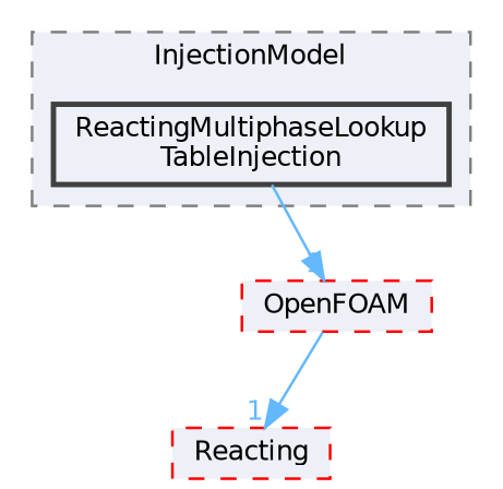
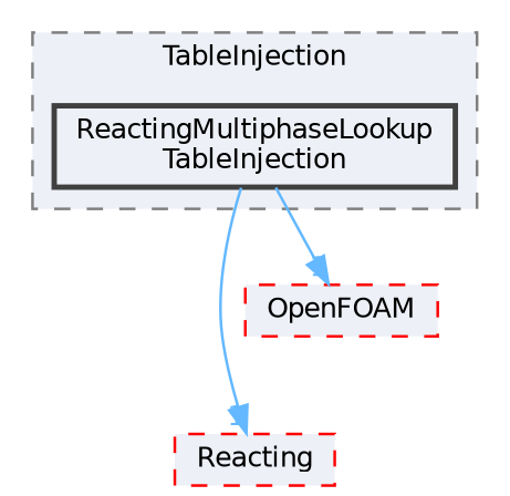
  digraph {
    compound=true
    node [color=red fillcolor="#edf0f7" fontname=Helvetica fontsize=10 shape=box style="filled,dashed"]
    edge [color=steelblue1 fontcolor=steelblue1 fontname=Helvetica fontsize=10 headlabel=1 labeldistance=1.5 labelfontname=Helvetica labelfontsize=10]
    n1 [color=grey25 height=0.2 label="ReactingMultiphaseLookup\lTableInjection" style="filled,bold" width=0.4]
    n2 [height=0.2 label=Reacting width=0.4]
    n3 [height=0.2 label=OpenFOAM width=0.4]
    subgraph cluster_1 {
      bgcolor="#edf0f7"
      fontname=Helvetica
      fontsize=10
-     label=InjectionModel
+     label=TableInjection
      pencolor=grey50
      style="filled,dashed"
      n1
    }
-   n3 -> n2
+   n1 -> n2
    n1 -> n3
  }
